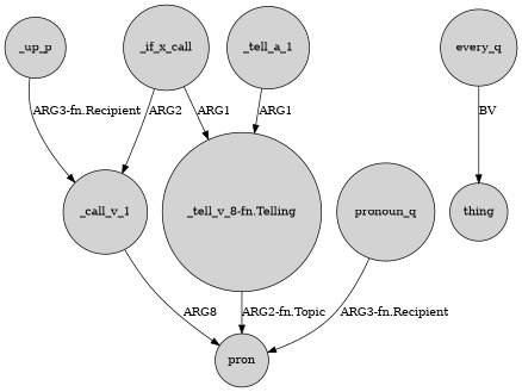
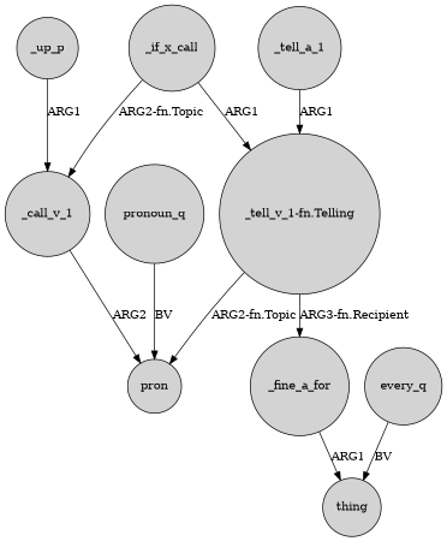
  digraph {
    node [shape=circle style=filled]
-   "_tell_v_1-fn.Telling" [label="_tell_v_8-fn.Telling"]
+   "_tell_v_1-fn.Telling"
    pron
+   _fine_a_for
    thing
    _up_p
    _call_v_1
    n7 [label=_if_x_call]
    n8 [label=_tell_a_1]
    every_q
    pronoun_q
    "_tell_v_1-fn.Telling" -> pron [label="ARG2-fn.Topic"]
-   _up_p -> _call_v_1 [label="ARG3-fn.Recipient"]
-   _call_v_1 -> pron [label=ARG8]
+   "_tell_v_1-fn.Telling" -> _fine_a_for [label="ARG3-fn.Recipient"]
+   _fine_a_for -> thing [label=ARG1]
+   _up_p -> _call_v_1 [label=ARG1]
+   _call_v_1 -> pron [label=ARG2]
    n7 -> "_tell_v_1-fn.Telling" [label=ARG1]
-   n7 -> _call_v_1 [label=ARG2]
+   n7 -> _call_v_1 [label="ARG2-fn.Topic"]
    n8 -> "_tell_v_1-fn.Telling" [label=ARG1]
    every_q -> thing [label=BV]
-   pronoun_q -> pron [label="ARG3-fn.Recipient"]
+   pronoun_q -> pron [label=BV]
  }
